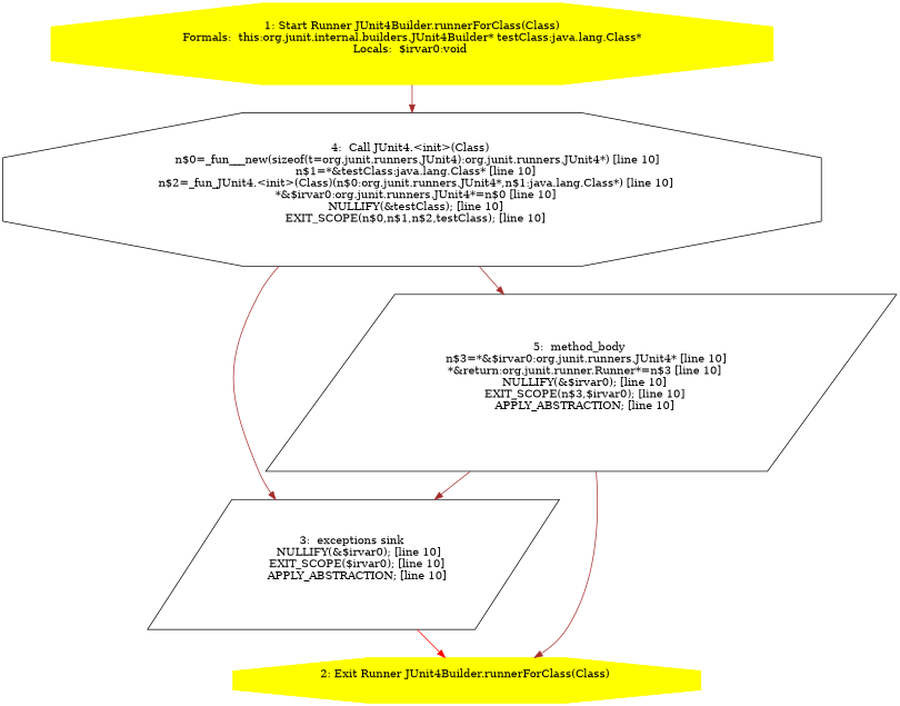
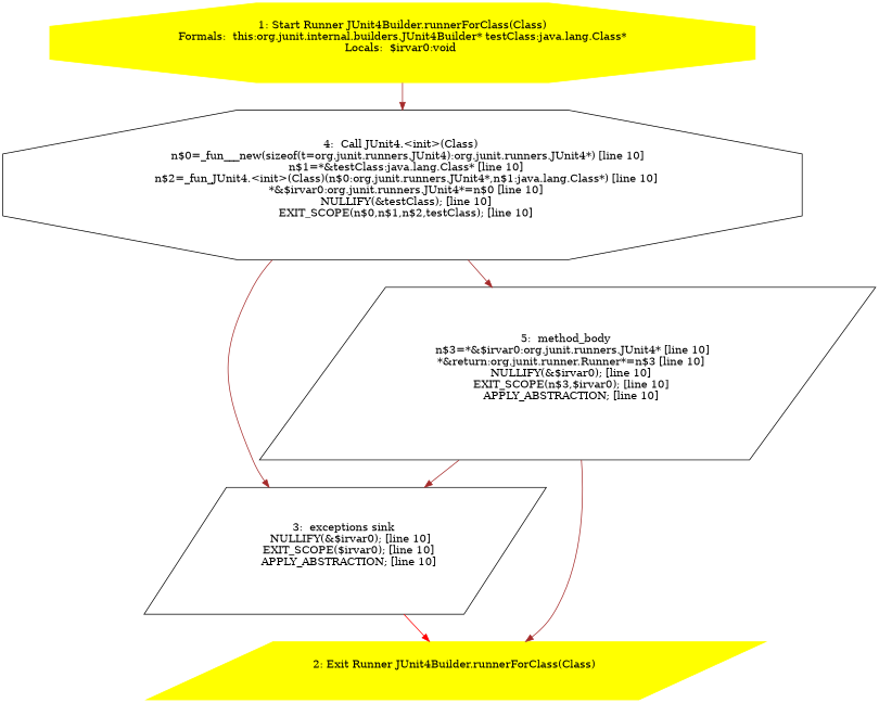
  digraph {
    node [shape=octagon]
    edge [color=brown]
    n1 [color=yellow label="1: Start Runner JUnit4Builder.runnerForClass(Class)\nFormals:  this:org.junit.internal.builders.JUnit4Builder* testClass:java.lang.Class*\nLocals:  $irvar0:void \n  " style=filled]
    n2 [label="4:  Call JUnit4.<init>(Class) \n   n$0=_fun___new(sizeof(t=org.junit.runners.JUnit4):org.junit.runners.JUnit4*) [line 10]\n  n$1=*&testClass:java.lang.Class* [line 10]\n  n$2=_fun_JUnit4.<init>(Class)(n$0:org.junit.runners.JUnit4*,n$1:java.lang.Class*) [line 10]\n  *&$irvar0:org.junit.runners.JUnit4*=n$0 [line 10]\n  NULLIFY(&testClass); [line 10]\n  EXIT_SCOPE(n$0,n$1,n$2,testClass); [line 10]\n "]
    n3 [label="3:  exceptions sink \n   NULLIFY(&$irvar0); [line 10]\n  EXIT_SCOPE($irvar0); [line 10]\n  APPLY_ABSTRACTION; [line 10]\n " shape=parallelogram]
    n4 [label="5:  method_body \n   n$3=*&$irvar0:org.junit.runners.JUnit4* [line 10]\n  *&return:org.junit.runner.Runner*=n$3 [line 10]\n  NULLIFY(&$irvar0); [line 10]\n  EXIT_SCOPE(n$3,$irvar0); [line 10]\n  APPLY_ABSTRACTION; [line 10]\n " shape=parallelogram]
-   n5 [color=yellow label="2: Exit Runner JUnit4Builder.runnerForClass(Class) \n  " style=filled]
+   n5 [color=yellow label="2: Exit Runner JUnit4Builder.runnerForClass(Class) \n  " style=filled shape=parallelogram]
    n1 -> n2
    n2 -> n3
    n2 -> n4
    n3 -> n5 [color=red]
    n4 -> n3
    n4 -> n5
  }
